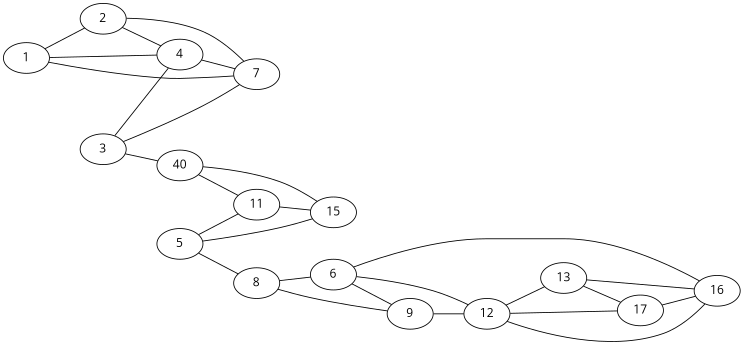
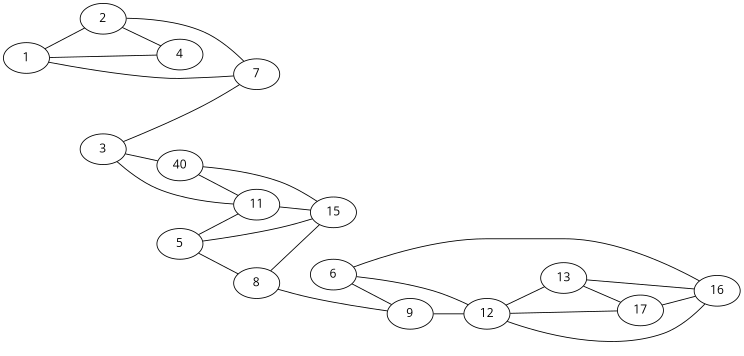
  graph {
    fontname="Open Sans"
    rankdir=LR
    node [aaLength=11 fontname="Open Sans" sequence=KPVNTFVH type=1]
    edge [distance0=0.0 fontname="Open Sans" frequency=1 type0=1]
    1 [sequence=TAAAKFERQHM type=0]
    2 [sequence=NYCNQMMKSRN type=0]
    4 [aaLength=8]
    7 [aaLength=8]
    3 [sequence=SLADVQAVCSQ type=0]
    n6 [aaLength=4 label=40 sequence=KNVA]
    11 [aaLength=5 sequence=NCYQS]
    15 [aaLength=5 sequence=NCYQS]
    5 [aaLength=9 sequence=MSITDCRET]
    8 [aaLength=2 sequence=SK]
    6 [sequence=NCAYKTTQANK]
    9 [sequence=NCAYKTTQANK]
    12 [aaLength=9 sequence=HIIVACEGN]
    13 [aaLength=6 sequence=PYVPVH]
    16 [aaLength=9 sequence=HIIVACEGN]
    17 [aaLength=4 sequence=DASV]
    1 -- 2 [distance0=21.0]
    1 -- 4 [distance0=38.0 type0=2]
    1 -- 7 [distance0=38.0 type0=3]
    2 -- 4 [distance0=17.0 distance1=0.0 frequency=2 type1=4]
    2 -- 7 [distance0=17.0 type0=2]
-   4 -- 7 [distance1=0.0 frequency=2 type1=5]
-   3 -- 4 [distance0=9.0]
+   3 -- 11 [distance0=9.0]
    3 -- 7 [distance0=9.0 type0=2]
    3 -- n6 [distance0=11.0 distance1=0.0 frequency=2 type0=3 type1=5]
    n6 -- 11 [distance0=10.0 type0=2]
    n6 -- 15 [distance0=10.0 type0=3]
    11 -- 15 [type0=5]
    5 -- 11 [distance0=8.0]
    5 -- 15 [distance0=8.0 type0=2]
    5 -- 8 [type0=4]
-   8 -- 6 [distance0=4.0]
+   8 -- 15 [distance0=4.0]
    8 -- 9 [distance0=4.0 distance1=0.0 frequency=2 type0=2 type1=4]
    6 -- 9
    6 -- 12 [distance0=11.0 distance1=0.0 frequency=2 type0=3 type1=5]
    9 -- 12 [distance0=11.0 type0=3]
    12 -- 13 [distance0=9.0 type0=2]
    12 -- 16 [distance1=0.0 frequency=2 type1=5]
    13 -- 17 [distance0=7.0 distance1=0.0 frequency=2 type1=4]
    16 -- 6 [distance0=11.0 type0=3]
    16 -- 13 [distance0=9.0 distance1=0.0 frequency=2 type0=2 type1=5]
    17 -- 12 [distance0=16.0 type0=2]
    17 -- 16 [distance0=16.0 type0=3]
  }
